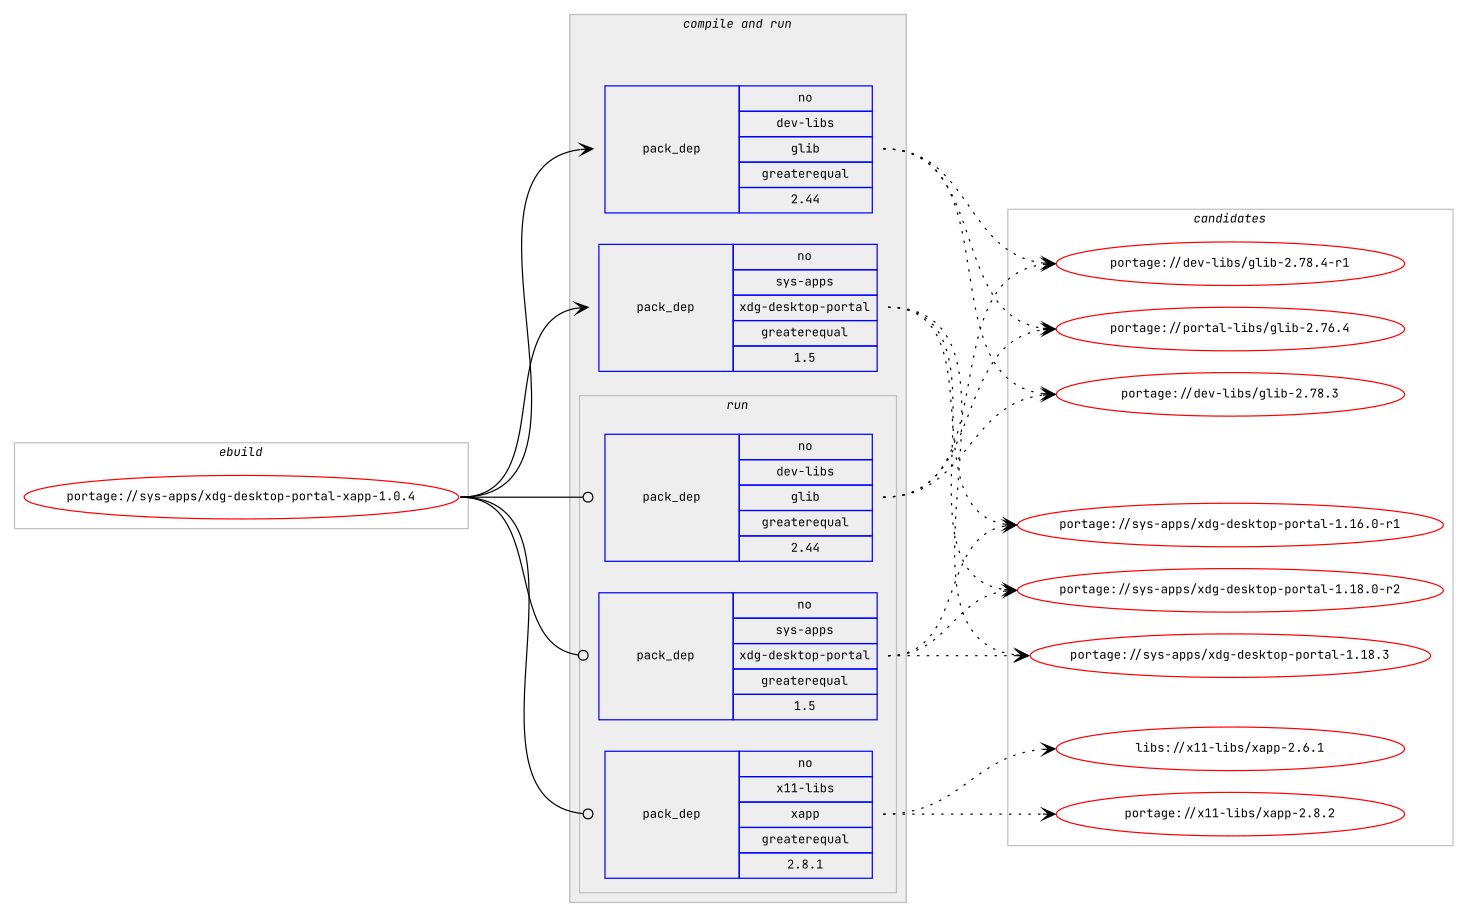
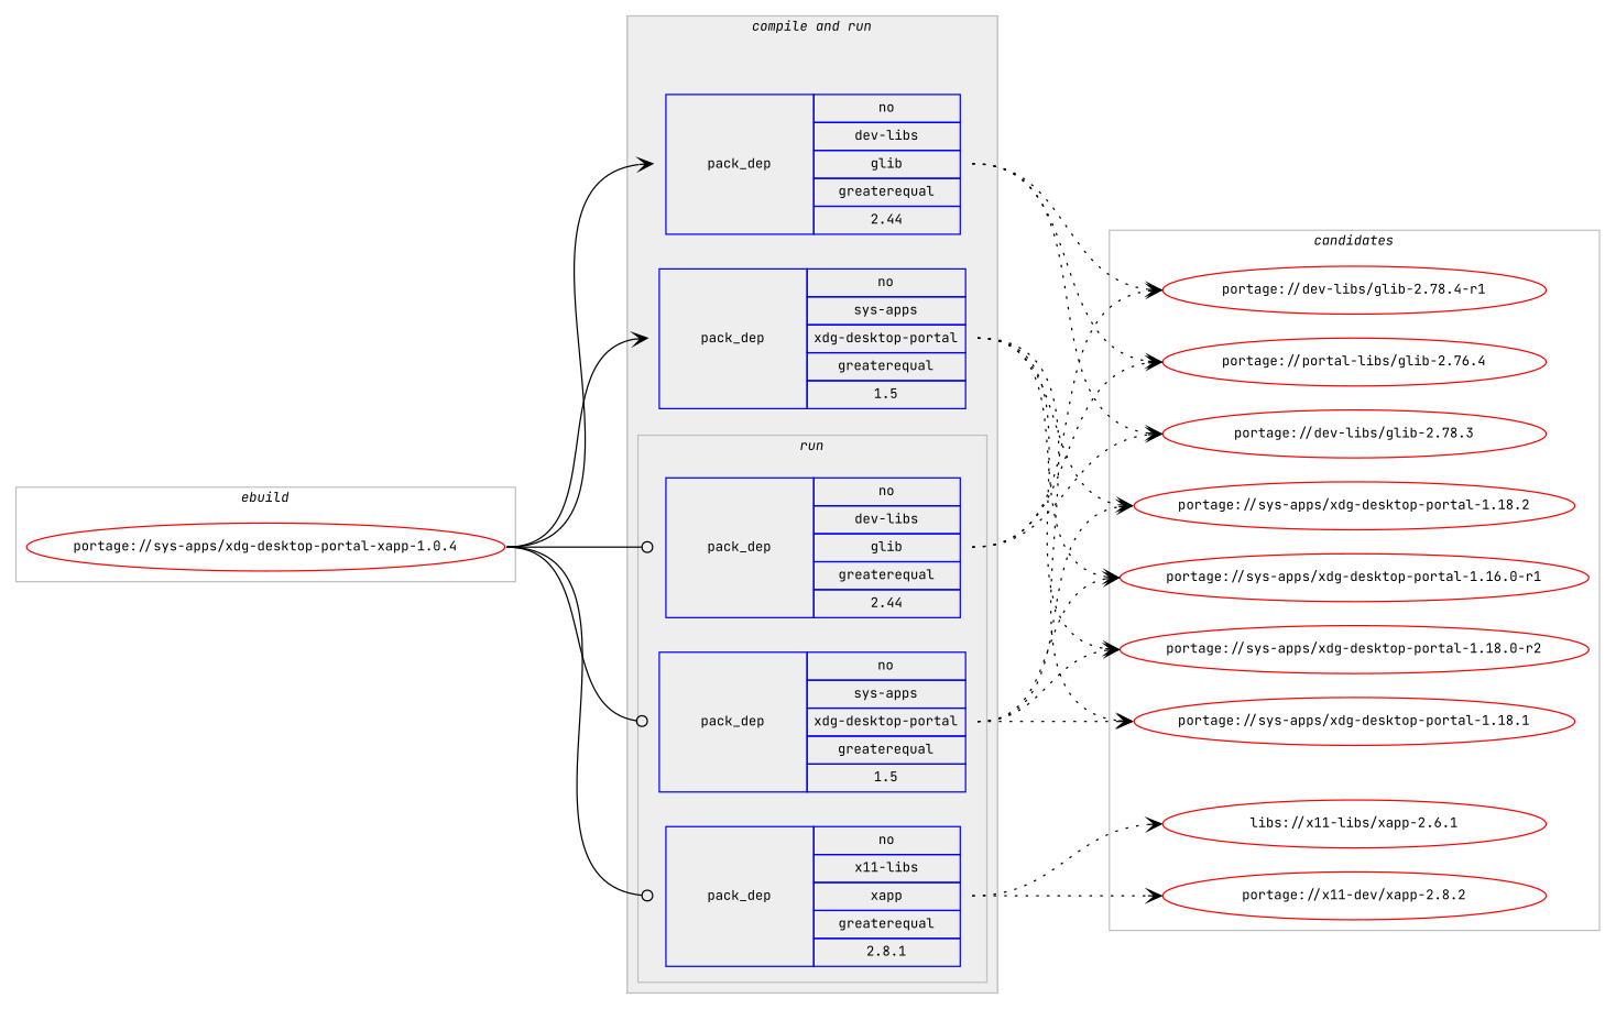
  digraph {
    compound=true
    concentrate=true
    fontname="JetBrains Mono"
    fontsize=10
    newrank=true
    rankdir=LR
    ranksep=1.5
    node [color=red fontname="JetBrains Mono" fontsize=10]
    edge [arrowhead=vee fontname="JetBrains Mono" headport=w style=dotted tailport=e weight=100]
    n1 [label="portage://sys-apps/xdg-desktop-portal-xapp-1.0.4" width=4]
    n2 [color=blue label=<<TABLE BORDER="0" CELLBORDER="1" CELLSPACING="0" CELLPADDING="4" WIDTH="220"><TR><TD ROWSPAN="6" CELLPADDING="30">pack_dep</TD></TR><TR><TD WIDTH="110">no</TD></TR><TR><TD>dev-libs</TD></TR><TR><TD>glib</TD></TR><TR><TD>greaterequal</TD></TR><TR><TD>2.44</TD></TR></TABLE>> shape=none]
    n3 [color=blue label=<<TABLE BORDER="0" CELLBORDER="1" CELLSPACING="0" CELLPADDING="4" WIDTH="220"><TR><TD ROWSPAN="6" CELLPADDING="30">pack_dep</TD></TR><TR><TD WIDTH="110">no</TD></TR><TR><TD>sys-apps</TD></TR><TR><TD>xdg-desktop-portal</TD></TR><TR><TD>greaterequal</TD></TR><TR><TD>1.5</TD></TR></TABLE>> shape=none]
    n4 [color=blue label=<<TABLE BORDER="0" CELLBORDER="1" CELLSPACING="0" CELLPADDING="4" WIDTH="220"><TR><TD ROWSPAN="6" CELLPADDING="30">pack_dep</TD></TR><TR><TD WIDTH="110">no</TD></TR><TR><TD>dev-libs</TD></TR><TR><TD>glib</TD></TR><TR><TD>greaterequal</TD></TR><TR><TD>2.44</TD></TR></TABLE>> shape=none]
    n5 [color=blue label=<<TABLE BORDER="0" CELLBORDER="1" CELLSPACING="0" CELLPADDING="4" WIDTH="220"><TR><TD ROWSPAN="6" CELLPADDING="30">pack_dep</TD></TR><TR><TD WIDTH="110">no</TD></TR><TR><TD>sys-apps</TD></TR><TR><TD>xdg-desktop-portal</TD></TR><TR><TD>greaterequal</TD></TR><TR><TD>1.5</TD></TR></TABLE>> shape=none]
    n6 [color=blue label=<<TABLE BORDER="0" CELLBORDER="1" CELLSPACING="0" CELLPADDING="4" WIDTH="220"><TR><TD ROWSPAN="6" CELLPADDING="30">pack_dep</TD></TR><TR><TD WIDTH="110">no</TD></TR><TR><TD>x11-libs</TD></TR><TR><TD>xapp</TD></TR><TR><TD>greaterequal</TD></TR><TR><TD>2.8.1</TD></TR></TABLE>> shape=none]
    n7 [label="portage://portal-libs/glib-2.76.4" width=4]
    n8 [label="portage://dev-libs/glib-2.78.3" width=4]
    n9 [label="portage://dev-libs/glib-2.78.4-r1" width=4]
    n10 [label="portage://sys-apps/xdg-desktop-portal-1.16.0-r1" width=4]
    n11 [label="portage://sys-apps/xdg-desktop-portal-1.18.0-r2" width=4]
-   n12 [label="portage://sys-apps/xdg-desktop-portal-1.18.3" width=4]
+   n12 [label="portage://sys-apps/xdg-desktop-portal-1.18.1" width=4]
+   n13 [label="portage://sys-apps/xdg-desktop-portal-1.18.2" width=4]
    n14 [label="libs://x11-libs/xapp-2.6.1" width=4]
-   n15 [label="portage://x11-libs/xapp-2.8.2" width=4]
+   n15 [label="portage://x11-dev/xapp-2.8.2" width=4]
    subgraph cluster_1 {
      color=gray
      label=<<i>ebuild</i>>
      rank=same
      n1
    }
    subgraph cluster_2 {
      color=gray
      label=<<i>dependencies</i>>
      subgraph cluster_3 {
        color=gray
        fillcolor="#eeeeee"
        label=<<i>compile</i>>
        style=filled
        subgraph sub_4 {
          color=gray
          fillcolor="#eeeeee"
          label=<<i>compile</i>>
          style=filled
          n2
        }
        subgraph sub_5 {
          color=gray
          fillcolor="#eeeeee"
          label=<<i>compile</i>>
          style=filled
          n3
        }
      }
      subgraph cluster_6 {
        color=gray
        fillcolor="#eeeeee"
        label=<<i>compile and run</i>>
        style=filled
      }
      subgraph cluster_7 {
        color=gray
        fillcolor="#eeeeee"
        label=<<i>run</i>>
        style=filled
        subgraph sub_8 {
          color=gray
          fillcolor="#eeeeee"
          label=<<i>run</i>>
          style=filled
          n4
        }
        subgraph sub_9 {
          color=gray
          fillcolor="#eeeeee"
          label=<<i>run</i>>
          style=filled
          n5
        }
        subgraph sub_10 {
          color=gray
          fillcolor="#eeeeee"
          label=<<i>run</i>>
          style=filled
          n6
        }
      }
    }
    subgraph cluster_11 {
      color=gray
      label=<<i>candidates</i>>
      rank=same
      subgraph sub_12 {
        color=black
        label=<<i>candidates</i>>
        nodesep=1
        rank=same
        n7
        n8
        n9
      }
      subgraph sub_13 {
        color=black
        label=<<i>candidates</i>>
        nodesep=1
        rank=same
        n10
        n11
        n12
+       n13
      }
      subgraph sub_14 {
        color=black
        label=<<i>candidates</i>>
        nodesep=1
        rank=same
        n7
        n8
        n9
      }
      subgraph sub_15 {
        color=black
        label=<<i>candidates</i>>
        nodesep=1
        rank=same
        n10
        n11
        n12
+       n13
      }
      subgraph sub_16 {
        color=black
        label=<<i>candidates</i>>
        nodesep=1
        rank=same
        n14
        n15
      }
    }
    n1 -> n2 [style=solid weight=20]
    n1 -> n3 [style=solid weight=20]
    n1 -> n4 [arrowhead=odot style=solid weight=20]
    n1 -> n5 [arrowhead=odot style=solid weight=20]
    n1 -> n6 [arrowhead=odot style=solid weight=20]
    n2 -> n7
    n2 -> n8
    n2 -> n9
    n3 -> n10
    n3 -> n11
    n3 -> n12
+   n3 -> n13
    n4 -> n7
    n4 -> n8
    n4 -> n9
    n5 -> n10
    n5 -> n11
    n5 -> n12
+   n5 -> n13
    n6 -> n14
    n6 -> n15
  }
